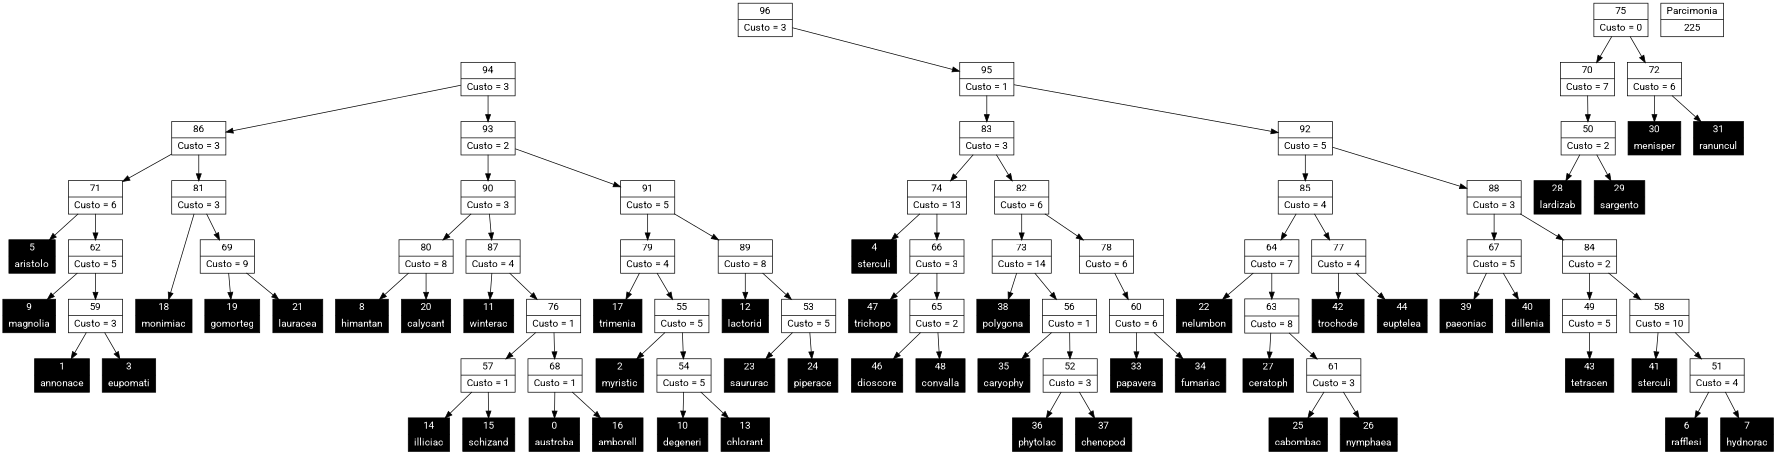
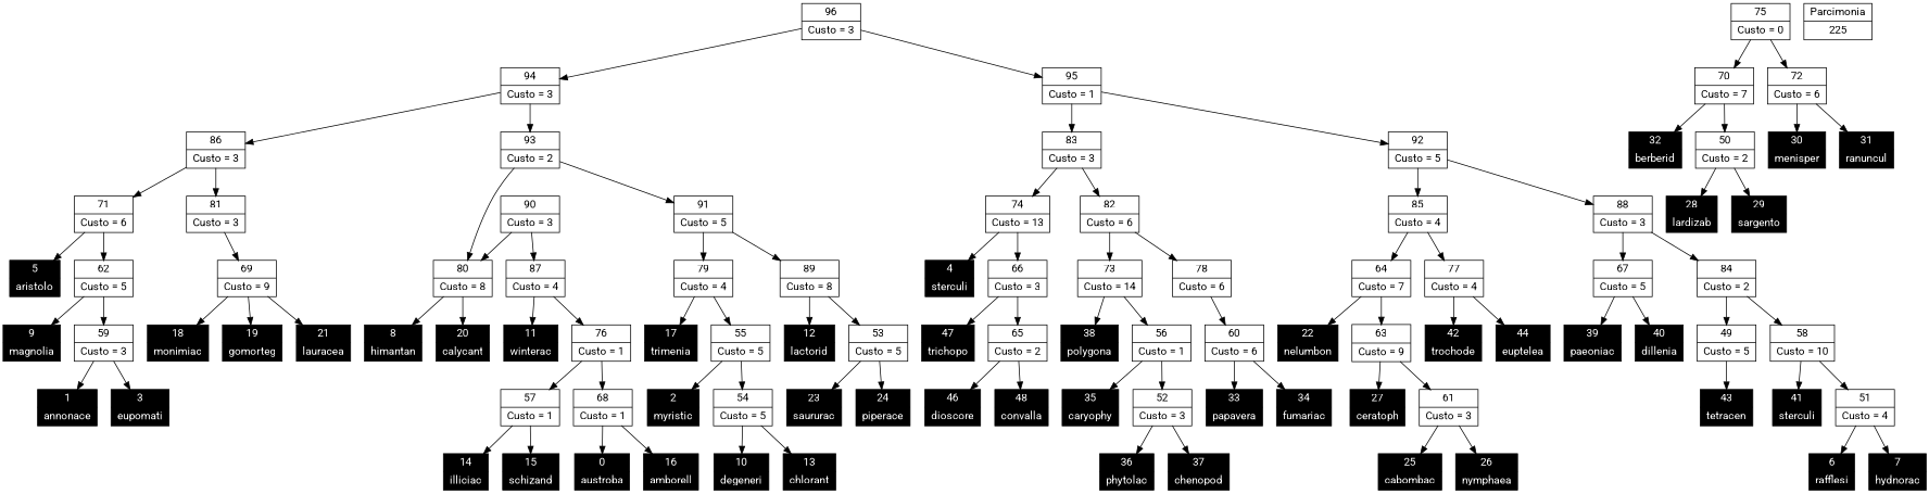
  digraph {
    fontname=Roboto
    node [fontname=Roboto shape=record]
    edge [fontname=Roboto]
    n1 [color=black fontcolor=white fontsize=14 height=0.5 label="{0 | austroba}" style=filled]
    n2 [color=black fontcolor=white fontsize=14 height=0.5 label="{1 | annonace}" style=filled]
    n3 [color=black fontcolor=white fontsize=14 height=0.5 label="{2 | myristic}" style=filled]
    n4 [color=black fontcolor=white fontsize=14 height=0.5 label="{3 | eupomati}" style=filled]
    n5 [color=black fontcolor=white fontsize=14 height=0.5 label="{4 | sterculi}" style=filled]
    n6 [color=black fontcolor=white fontsize=14 height=0.5 label="{5 | aristolo}" style=filled]
    n7 [color=black fontcolor=white fontsize=14 height=0.5 label="{6 | rafflesi}" style=filled]
    n8 [color=black fontcolor=white fontsize=14 height=0.5 label="{7 | hydnorac}" style=filled]
    n9 [color=black fontcolor=white fontsize=14 height=0.5 label="{8 | himantan}" style=filled]
    n10 [color=black fontcolor=white fontsize=14 height=0.5 label="{9 | magnolia}" style=filled]
    n11 [color=black fontcolor=white fontsize=14 height=0.5 label="{10 | degeneri}" style=filled]
    n12 [color=black fontcolor=white fontsize=14 height=0.5 label="{11 | winterac}" style=filled]
    n13 [color=black fontcolor=white fontsize=14 height=0.5 label="{12 | lactorid}" style=filled]
    n14 [color=black fontcolor=white fontsize=14 height=0.5 label="{13 | chlorant}" style=filled]
    n15 [color=black fontcolor=white fontsize=14 height=0.5 label="{14 | illiciac}" style=filled]
    n16 [color=black fontcolor=white fontsize=14 height=0.5 label="{15 | schizand}" style=filled]
    n17 [color=black fontcolor=white fontsize=14 height=0.5 label="{16 | amborell}" style=filled]
    n18 [color=black fontcolor=white fontsize=14 height=0.5 label="{17 | trimenia}" style=filled]
    n19 [color=black fontcolor=white fontsize=14 height=0.5 label="{18 | monimiac}" style=filled]
    n20 [color=black fontcolor=white fontsize=14 height=0.5 label="{19 | gomorteg}" style=filled]
    n21 [color=black fontcolor=white fontsize=14 height=0.5 label="{20 | calycant}" style=filled]
    n22 [color=black fontcolor=white fontsize=14 height=0.5 label="{21 | lauracea}" style=filled]
    n23 [color=black fontcolor=white fontsize=14 height=0.5 label="{22 | nelumbon}" style=filled]
    n24 [color=black fontcolor=white fontsize=14 height=0.5 label="{23 | saururac}" style=filled]
    n25 [color=black fontcolor=white fontsize=14 height=0.5 label="{24 | piperace}" style=filled]
    n26 [color=black fontcolor=white fontsize=14 height=0.5 label="{25 | cabombac}" style=filled]
    n27 [color=black fontcolor=white fontsize=14 height=0.5 label="{26 | nymphaea}" style=filled]
    n28 [color=black fontcolor=white fontsize=14 height=0.5 label="{27 | ceratoph}" style=filled]
    n29 [color=black fontcolor=white fontsize=14 height=0.5 label="{28 | lardizab}" style=filled]
    n30 [color=black fontcolor=white fontsize=14 height=0.5 label="{29 | sargento}" style=filled]
    n31 [color=black fontcolor=white fontsize=14 height=0.5 label="{30 | menisper}" style=filled]
    n32 [color=black fontcolor=white fontsize=14 height=0.5 label="{31 | ranuncul}" style=filled]
+   n33 [color=black fontcolor=white fontsize=14 height=0.5 label="{32 | berberid}" style=filled]
    n34 [color=black fontcolor=white fontsize=14 height=0.5 label="{33 | papavera}" style=filled]
    n35 [color=black fontcolor=white fontsize=14 height=0.5 label="{34 | fumariac}" style=filled]
    n36 [color=black fontcolor=white fontsize=14 height=0.5 label="{35 | caryophy}" style=filled]
    n37 [color=black fontcolor=white fontsize=14 height=0.5 label="{36 | phytolac}" style=filled]
    n38 [color=black fontcolor=white fontsize=14 height=0.5 label="{37 | chenopod}" style=filled]
    n39 [color=black fontcolor=white fontsize=14 height=0.5 label="{38 | polygona}" style=filled]
    n40 [color=black fontcolor=white fontsize=14 height=0.5 label="{39 | paeoniac}" style=filled]
    n41 [color=black fontcolor=white fontsize=14 height=0.5 label="{40 | dillenia}" style=filled]
    n42 [color=black fontcolor=white fontsize=14 height=0.5 label="{41 | sterculi}" style=filled]
    n43 [color=black fontcolor=white fontsize=14 height=0.5 label="{42 | trochode}" style=filled]
    n44 [color=black fontcolor=white fontsize=14 height=0.5 label="{43 | tetracen}" style=filled]
    n45 [color=black fontcolor=white fontsize=14 height=0.5 label="{44 | euptelea}" style=filled]
    n46 [color=black fontcolor=white fontsize=14 height=0.5 label="{46 | dioscore}" style=filled]
    n47 [color=black fontcolor=white fontsize=14 height=0.5 label="{47 | trichopo}" style=filled]
    n48 [color=black fontcolor=white fontsize=14 height=0.5 label="{48 | convalla}" style=filled]
    n49 [label="{49|Custo = 5}"]
    n50 [label="{50|Custo = 2}"]
    n51 [label="{51|Custo = 4}"]
    n52 [label="{52|Custo = 3}"]
    n53 [label="{53|Custo = 5}"]
    n54 [label="{54|Custo = 5}"]
    n55 [label="{55|Custo = 5}"]
    n56 [label="{56|Custo = 1}"]
    n57 [label="{57|Custo = 1}"]
    n58 [label="{58|Custo = 10}"]
    n59 [label="{59|Custo = 3}"]
    n60 [label="{60|Custo = 6}"]
    n61 [label="{61|Custo = 3}"]
    n62 [label="{62|Custo = 5}"]
-   n63 [label="{63|Custo = 8}"]
+   n63 [label="{63|Custo = 9}"]
    n64 [label="{64|Custo = 7}"]
    n65 [label="{65|Custo = 2}"]
    n66 [label="{66|Custo = 3}"]
    n67 [label="{67|Custo = 5}"]
    n68 [label="{68|Custo = 1}"]
    n69 [label="{69|Custo = 9}"]
    n70 [label="{70|Custo = 7}"]
    n71 [label="{71|Custo = 6}"]
    n72 [label="{72|Custo = 6}"]
    n73 [label="{73|Custo = 14}"]
    n74 [label="{74|Custo = 13}"]
    n75 [label="{75|Custo = 0}"]
    n76 [label="{76|Custo = 1}"]
    n77 [label="{77|Custo = 4}"]
    n78 [label="{78|Custo = 6}"]
    n79 [label="{79|Custo = 4}"]
    n80 [label="{80|Custo = 8}"]
    n81 [label="{81|Custo = 3}"]
    n82 [label="{82|Custo = 6}"]
    n83 [label="{83|Custo = 3}"]
    n84 [label="{84|Custo = 2}"]
    n85 [label="{85|Custo = 4}"]
    n86 [label="{86|Custo = 3}"]
    n87 [label="{87|Custo = 4}"]
    n88 [label="{88|Custo = 3}"]
    n89 [label="{89|Custo = 8}"]
    n90 [label="{90|Custo = 3}"]
    n91 [label="{91|Custo = 5}"]
    n92 [label="{92|Custo = 5}"]
    n93 [label="{93|Custo = 2}"]
    n94 [label="{94|Custo = 3}"]
    n95 [label="{95|Custo = 1}"]
    n96 [label="{96|Custo = 3}"]
    n97 [label="{Parcimonia|225}"]
    n49 -> n44
    n50 -> n29
    n50 -> n30
    n51 -> n7
    n51 -> n8
    n52 -> n37
    n52 -> n38
    n53 -> n24
    n53 -> n25
    n54 -> n11
    n54 -> n14
    n55 -> n3
    n55 -> n54
    n56 -> n36
    n56 -> n52
    n57 -> n15
    n57 -> n16
    n58 -> n42
    n58 -> n51
    n59 -> n2
    n59 -> n4
    n60 -> n34
    n60 -> n35
    n61 -> n26
    n61 -> n27
    n62 -> n10
    n62 -> n59
    n63 -> n28
    n63 -> n61
    n64 -> n23
    n64 -> n63
    n65 -> n46
    n65 -> n48
    n66 -> n47
    n66 -> n65
    n67 -> n40
    n67 -> n41
    n68 -> n1
    n68 -> n17
    n69 -> n20
    n69 -> n22
+   n70 -> n33
    n70 -> n50
    n71 -> n6
    n71 -> n62
    n72 -> n31
    n72 -> n32
    n73 -> n39
    n73 -> n56
    n74 -> n5
    n74 -> n66
    n75 -> n70
    n75 -> n72
    n76 -> n57
    n76 -> n68
    n77 -> n43
    n77 -> n45
    n78 -> n60
    n79 -> n18
    n79 -> n55
    n80 -> n9
    n80 -> n21
-   n81 -> n19
+   n69 -> n19
    n81 -> n69
    n82 -> n73
    n82 -> n78
    n83 -> n74
    n83 -> n82
    n84 -> n49
    n84 -> n58
    n85 -> n64
    n85 -> n77
    n86 -> n71
    n86 -> n81
    n87 -> n12
    n87 -> n76
    n88 -> n67
    n88 -> n84
    n89 -> n13
    n89 -> n53
    n90 -> n80
    n90 -> n87
    n91 -> n79
    n91 -> n89
    n92 -> n85
    n92 -> n88
-   n93 -> n90
+   n93 -> n80
    n93 -> n91
    n94 -> n86
    n94 -> n93
    n95 -> n83
    n95 -> n92
+   n96 -> n94
    n96 -> n95
  }
